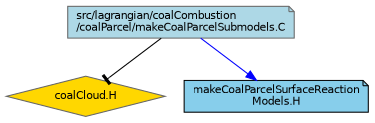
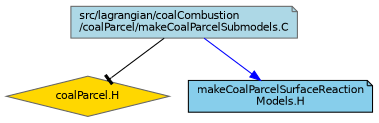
  digraph {
    node [color=gray40 fontname=Helvetica fontsize=10 shape=note style=filled]
    edge [fontname=Helvetica fontsize=10 labelfontname=Helvetica labelfontsize=10 style=solid]
    n1 [fillcolor=lightblue fontcolor=black height=0.2 label="src/lagrangian/coalCombustion\l/coalParcel/makeCoalParcelSubmodels.C" width=0.4]
-   n2 [fillcolor=gold height=0.2 label="coalCloud.H" shape=diamond width=0.4]
+   n2 [fillcolor=gold height=0.2 label="coalParcel.H" shape=diamond width=0.4]
    n3 [color=black fillcolor=skyblue height=0.2 label="makeCoalParcelSurfaceReaction\lModels.H" width=0.4]
    n1 -> n2 [color=black arrowhead=tee]
    n1 -> n3 [color=blue arrowhead=normal]
  }
